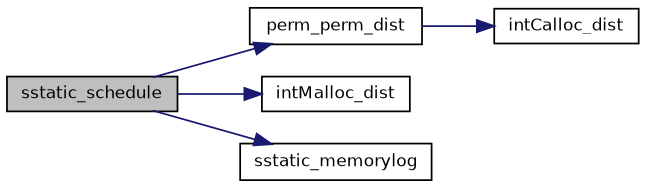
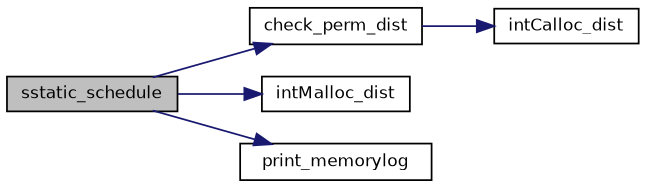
  digraph {
    rankdir=LR
    node [color=black fillcolor=white fontname=Helvetica fontsize=10 shape=record style=filled]
    edge [color=midnightblue fontname=Helvetica fontsize=10 labelfontname=Helvetica labelfontsize=10 style=solid]
    n1 [fillcolor=grey75 fontcolor=black height=0.2 label=sstatic_schedule width=0.4]
-   n2 [height=0.2 label=perm_perm_dist width=0.4]
+   n2 [height=0.2 label=check_perm_dist width=0.4]
    n3 [height=0.2 label=intMalloc_dist width=0.4]
-   n4 [height=0.2 label=sstatic_memorylog width=0.4]
+   n4 [height=0.2 label=print_memorylog width=0.4]
    n5 [height=0.2 label=intCalloc_dist width=0.4]
    n1 -> n2
    n1 -> n3
    n1 -> n4
    n2 -> n5
  }
